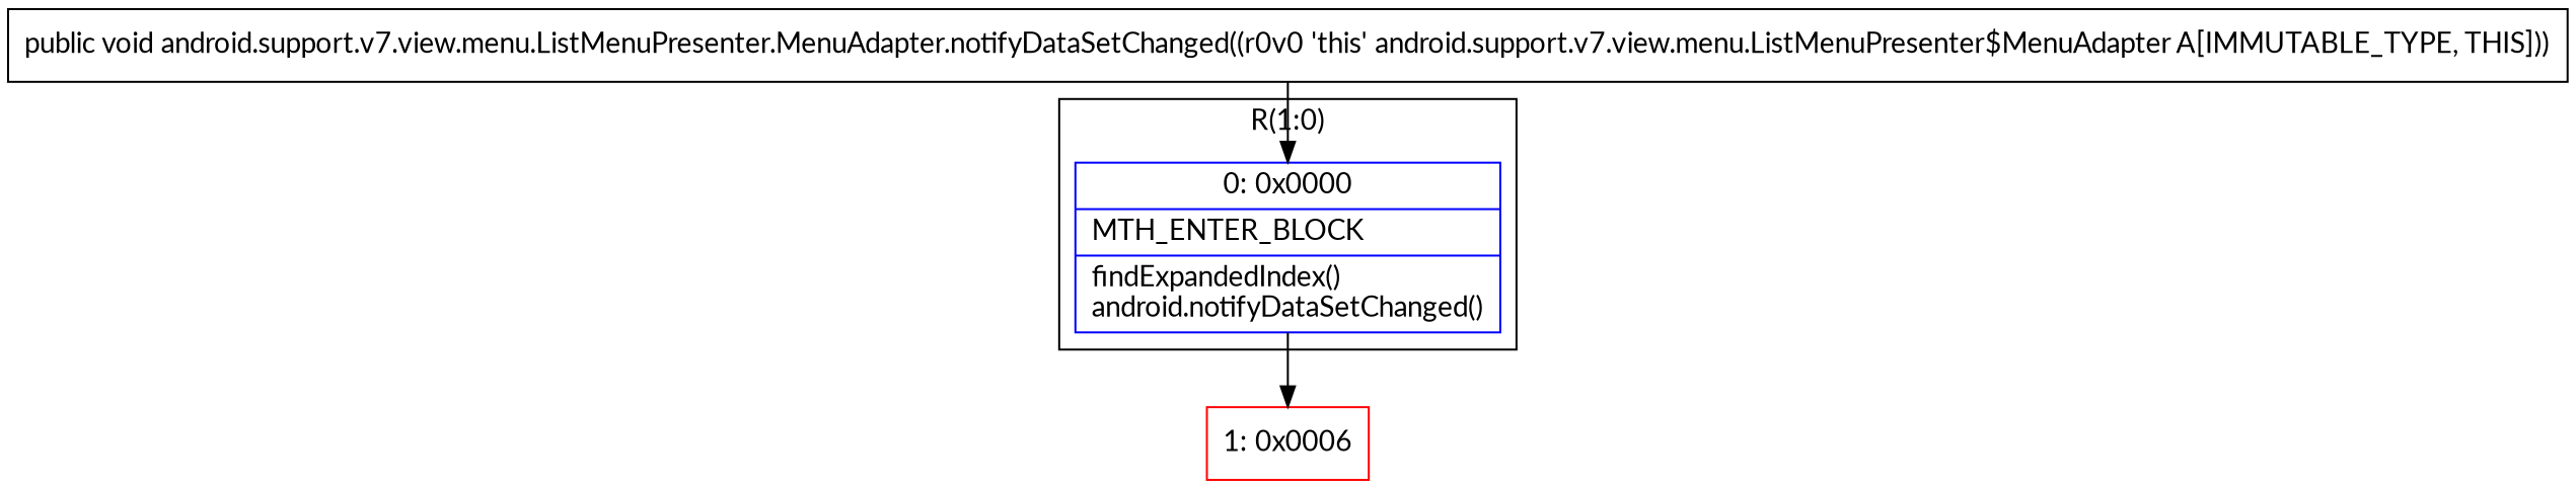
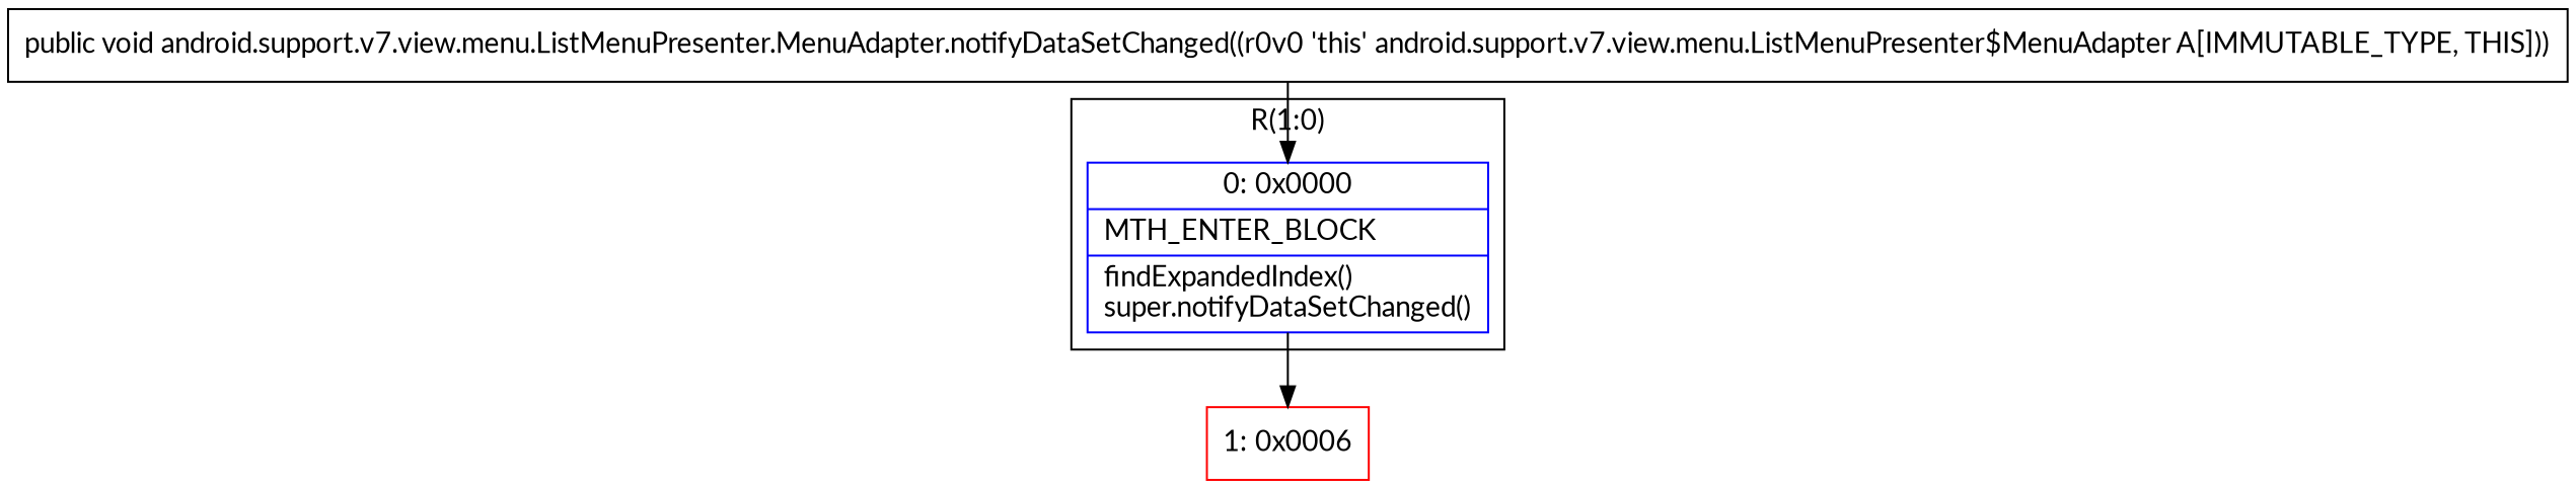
  digraph {
    fontname=Lato
    node [shape=record fontname=Lato]
    edge [fontname=Lato]
-   n1 [color=blue label="{0\:\ 0x0000|MTH_ENTER_BLOCK\l|findExpandedIndex()\landroid.notifyDataSetChanged()\l}"]
+   n1 [color=blue label="{0\:\ 0x0000|MTH_ENTER_BLOCK\l|findExpandedIndex()\lsuper.notifyDataSetChanged()\l}"]
    n2 [color=red label="{1\:\ 0x0006}"]
    n3 [label="{public void android.support.v7.view.menu.ListMenuPresenter.MenuAdapter.notifyDataSetChanged((r0v0 'this' android.support.v7.view.menu.ListMenuPresenter$MenuAdapter A[IMMUTABLE_TYPE, THIS])) }"]
    subgraph cluster_1 {
      label="R(1:0)"
      n1
    }
    n1 -> n2
    n3 -> n1
  }
